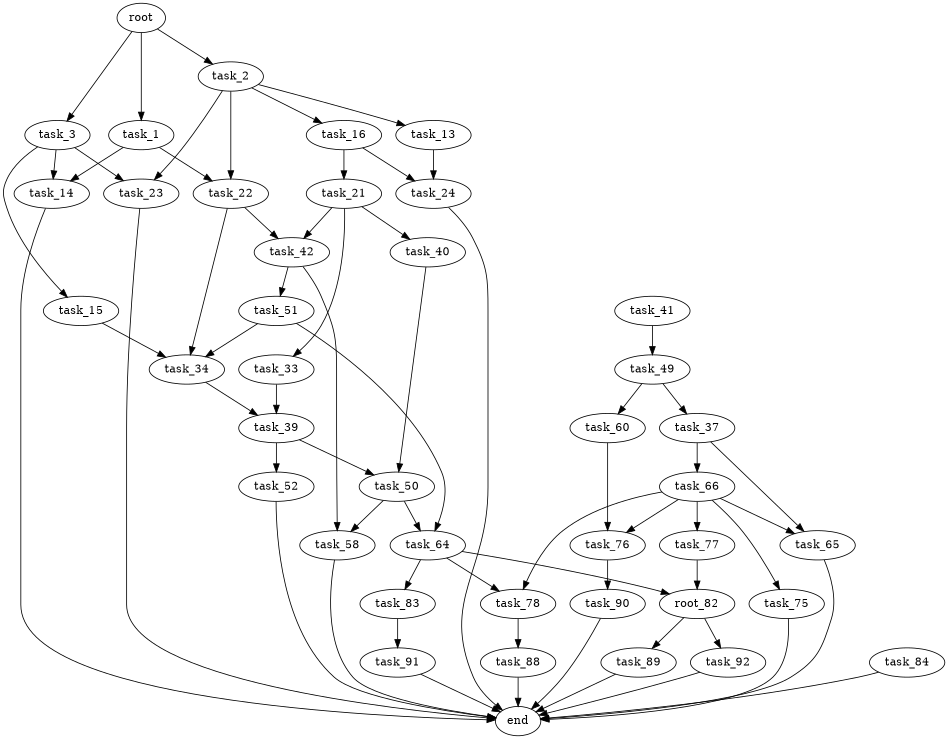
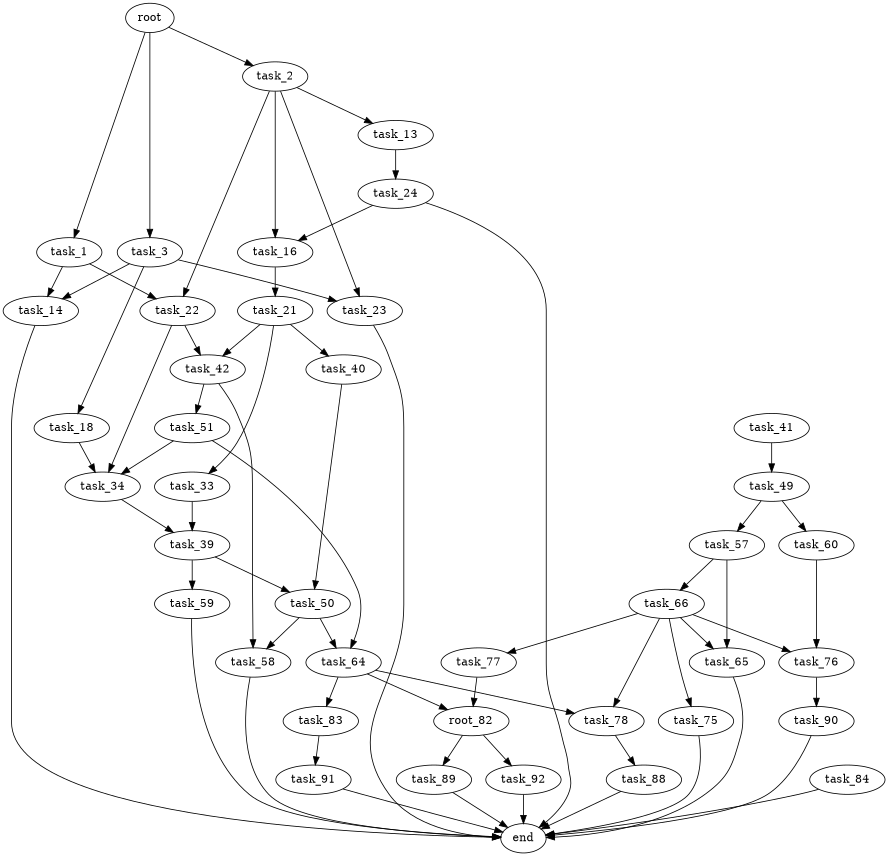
  digraph {
    root
    task_1
    task_2
    task_3
    task_14
    task_22
    task_13
    task_16
    task_23
-   task_15
+   task_15 [label=task_18]
    end
    task_34
    task_42
    task_24
    task_21
    task_39
    task_51
    task_58
    task_33
    task_40
    task_50
-   task_59 [label=task_52]
+   task_59
    task_64
    task_41
    task_49
-   task_57 [label=task_37]
+   task_57
    task_60
    task_78
    n29 [label=root_82]
    task_83
    task_65
    task_66
    task_76
    task_75
    task_77
    task_90
    task_88
    task_89
    task_92
    task_91
    task_84
    root -> task_1
    root -> task_2
    root -> task_3
    task_1 -> task_14
    task_1 -> task_22
    task_2 -> task_22
    task_2 -> task_13
    task_2 -> task_16
    task_2 -> task_23
    task_3 -> task_14
    task_3 -> task_23
    task_3 -> task_15
    task_14 -> end
    task_22 -> task_34
    task_22 -> task_42
    task_13 -> task_24
-   task_16 -> task_24
+   task_24 -> task_16
    task_16 -> task_21
    task_23 -> end
    task_15 -> task_34
    task_34 -> task_39
    task_42 -> task_51
    task_42 -> task_58
    task_24 -> end
    task_21 -> task_42
    task_21 -> task_33
    task_21 -> task_40
    task_39 -> task_50
    task_39 -> task_59
    task_51 -> task_34
    task_51 -> task_64
    task_58 -> end
    task_33 -> task_39
    task_40 -> task_50
    task_50 -> task_58
    task_50 -> task_64
    task_59 -> end
    task_64 -> task_78
    task_64 -> n29
    task_64 -> task_83
    task_41 -> task_49
    task_49 -> task_57
    task_49 -> task_60
    task_57 -> task_65
    task_57 -> task_66
    task_60 -> task_76
    task_78 -> task_88
    n29 -> task_89
    n29 -> task_92
    task_83 -> task_91
    task_65 -> end
    task_66 -> task_78
    task_66 -> task_65
    task_66 -> task_76
    task_66 -> task_75
    task_66 -> task_77
    task_76 -> task_90
    task_75 -> end
    task_77 -> n29
    task_90 -> end
    task_88 -> end
    task_89 -> end
    task_92 -> end
    task_91 -> end
    task_84 -> end
  }
